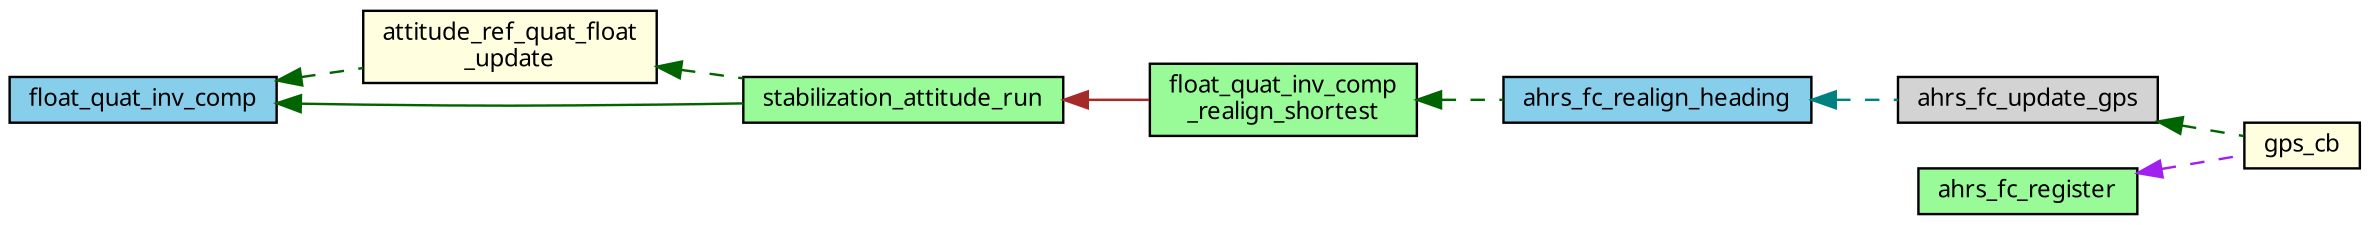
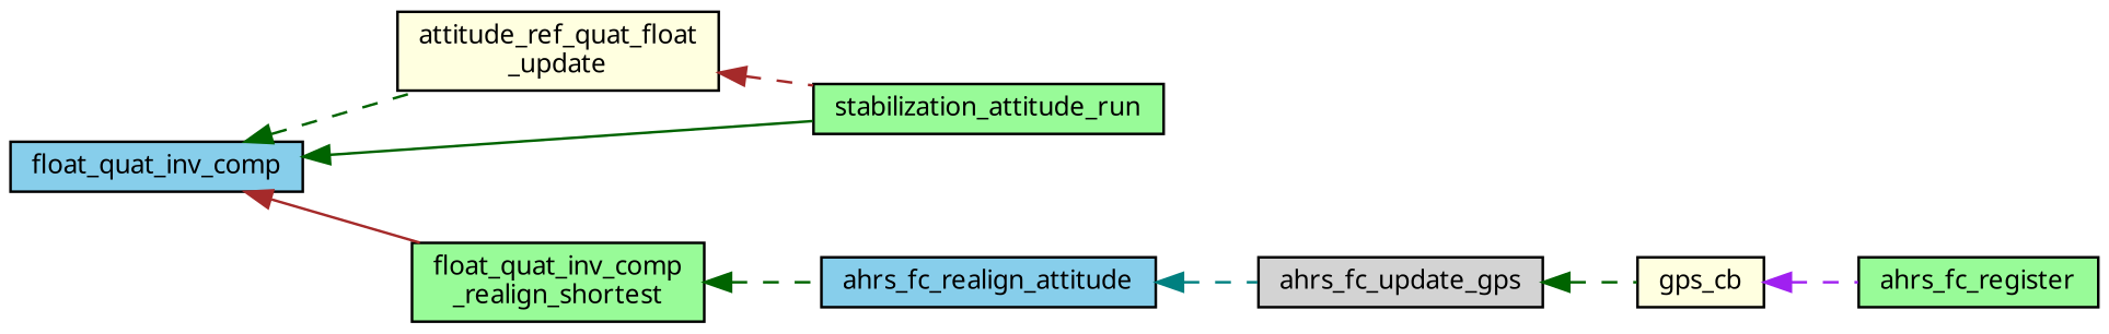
  digraph {
    fontname="Noto Sans"
    rankdir=LR
    node [color=black fillcolor=palegreen fontname="Noto Sans" fontsize=10 shape=record style=filled]
    edge [color=darkgreen dir=back fontname="Noto Sans" fontsize=10 labelfontname=FreeSans labelfontsize=10 style=dashed]
    n1 [fillcolor=skyblue fontcolor=black height=0.2 label=float_quat_inv_comp width=0.4]
    n2 [fillcolor=lightyellow height=0.2 label="attitude_ref_quat_float\l_update" width=0.4]
    n3 [height=0.2 label=stabilization_attitude_run width=0.4]
    n4 [height=0.2 label="float_quat_inv_comp\l_realign_shortest" width=0.4]
-   n5 [fillcolor=skyblue height=0.2 label=ahrs_fc_realign_heading width=0.4]
+   n5 [fillcolor=skyblue height=0.2 label=ahrs_fc_realign_attitude width=0.4]
    n6 [fillcolor=lightgrey height=0.2 label=ahrs_fc_update_gps width=0.4]
    n7 [fillcolor=lightyellow height=0.2 label=gps_cb width=0.4]
    n8 [height=0.2 label=ahrs_fc_register width=0.4]
    n1 -> n2
    n1 -> n3 [style=solid]
-   n3 -> n4 [color=brown style=solid]
-   n2 -> n3
+   n1 -> n4 [color=brown style=solid]
+   n2 -> n3 [color=brown]
    n4 -> n5
    n5 -> n6 [color=teal]
    n6 -> n7
-   n8 -> n7 [color=purple]
+   n7 -> n8 [color=purple]
  }
